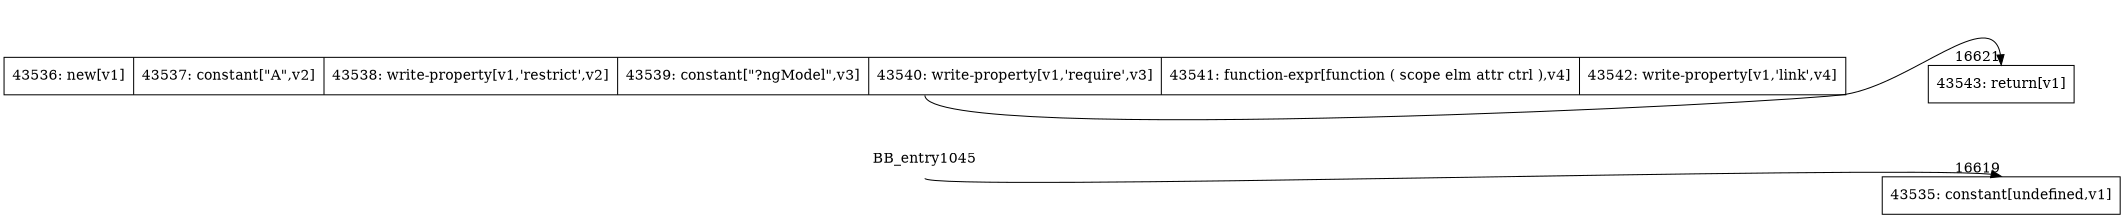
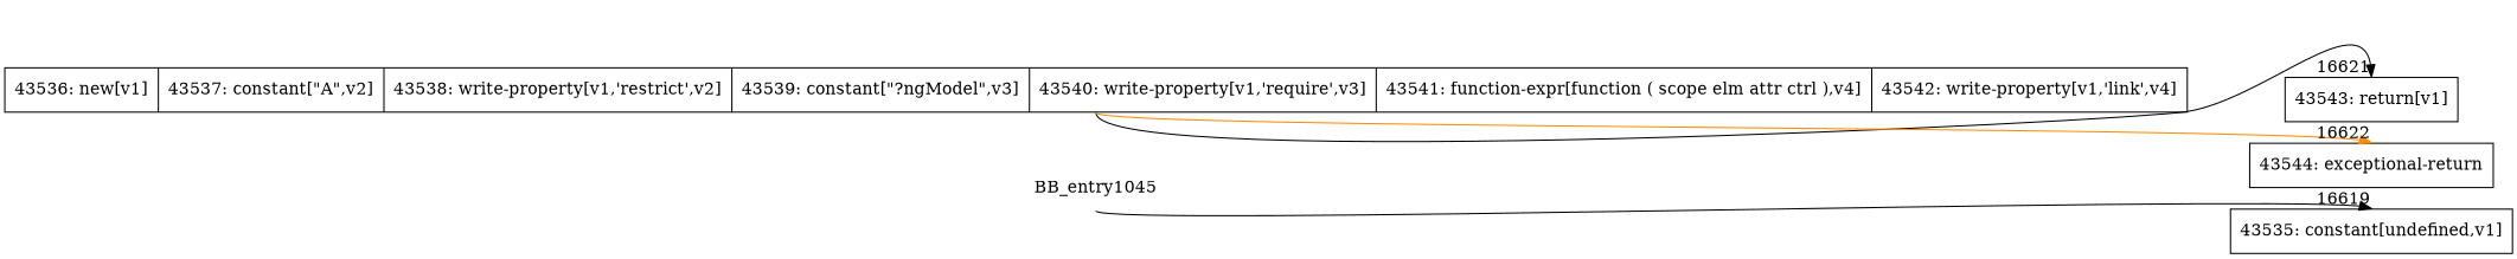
  digraph {
    rankdir=LR
    node [shape=record]
    edge [color=black headport=n tailport=s]
    n1 [label=BB_entry1045 shape=none]
    n2 [label="{43535: constant[undefined,v1]}"]
    n3 [label="{43536: new[v1]|43537: constant[\"A\",v2]|43538: write-property[v1,'restrict',v2]|43539: constant[\"?ngModel\",v3]|43540: write-property[v1,'require',v3]|43541: function-expr[function ( scope elm attr ctrl ),v4]|43542: write-property[v1,'link',v4]}"]
    n4 [label="{43543: return[v1]}"]
+   n5 [label="{43544: exceptional-return}"]
    n1 -> n2 [headlabel="    16619"]
    n3 -> n4 [headlabel="      16621"]
+   n3 -> n5 [color=darkorange headlabel="      16622"]
  }
